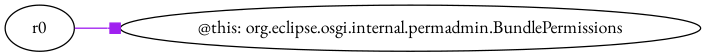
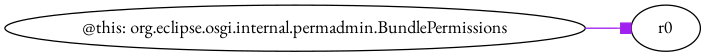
  digraph {
    rankdir=LR
    fontname="EB Garamond"
    node [fontname="EB Garamond"]
    n1 [label="@this: org.eclipse.osgi.internal.permadmin.BundlePermissions"]
    n2 [label=r0]
-   n2 -> n1 [color=purple arrowhead=box fontname="EB Garamond"]
+   n1 -> n2 [color=purple arrowhead=box fontname="EB Garamond"]
  }
